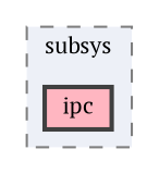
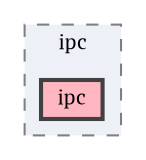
  digraph {
    compound=true
    fontname="PT Serif"
    n1 [color=grey25 fillcolor=lightpink fontname="PT Serif" fontsize=10 height=0.2 label=ipc shape=box style="filled,bold" width=0.4]
    subgraph cluster_1 {
      bgcolor="#edf0f7"
      fontsize=10
-     label=subsys
+     label=ipc
      pencolor=grey50
      style="filled,dashed"
      n1
    }
  }
